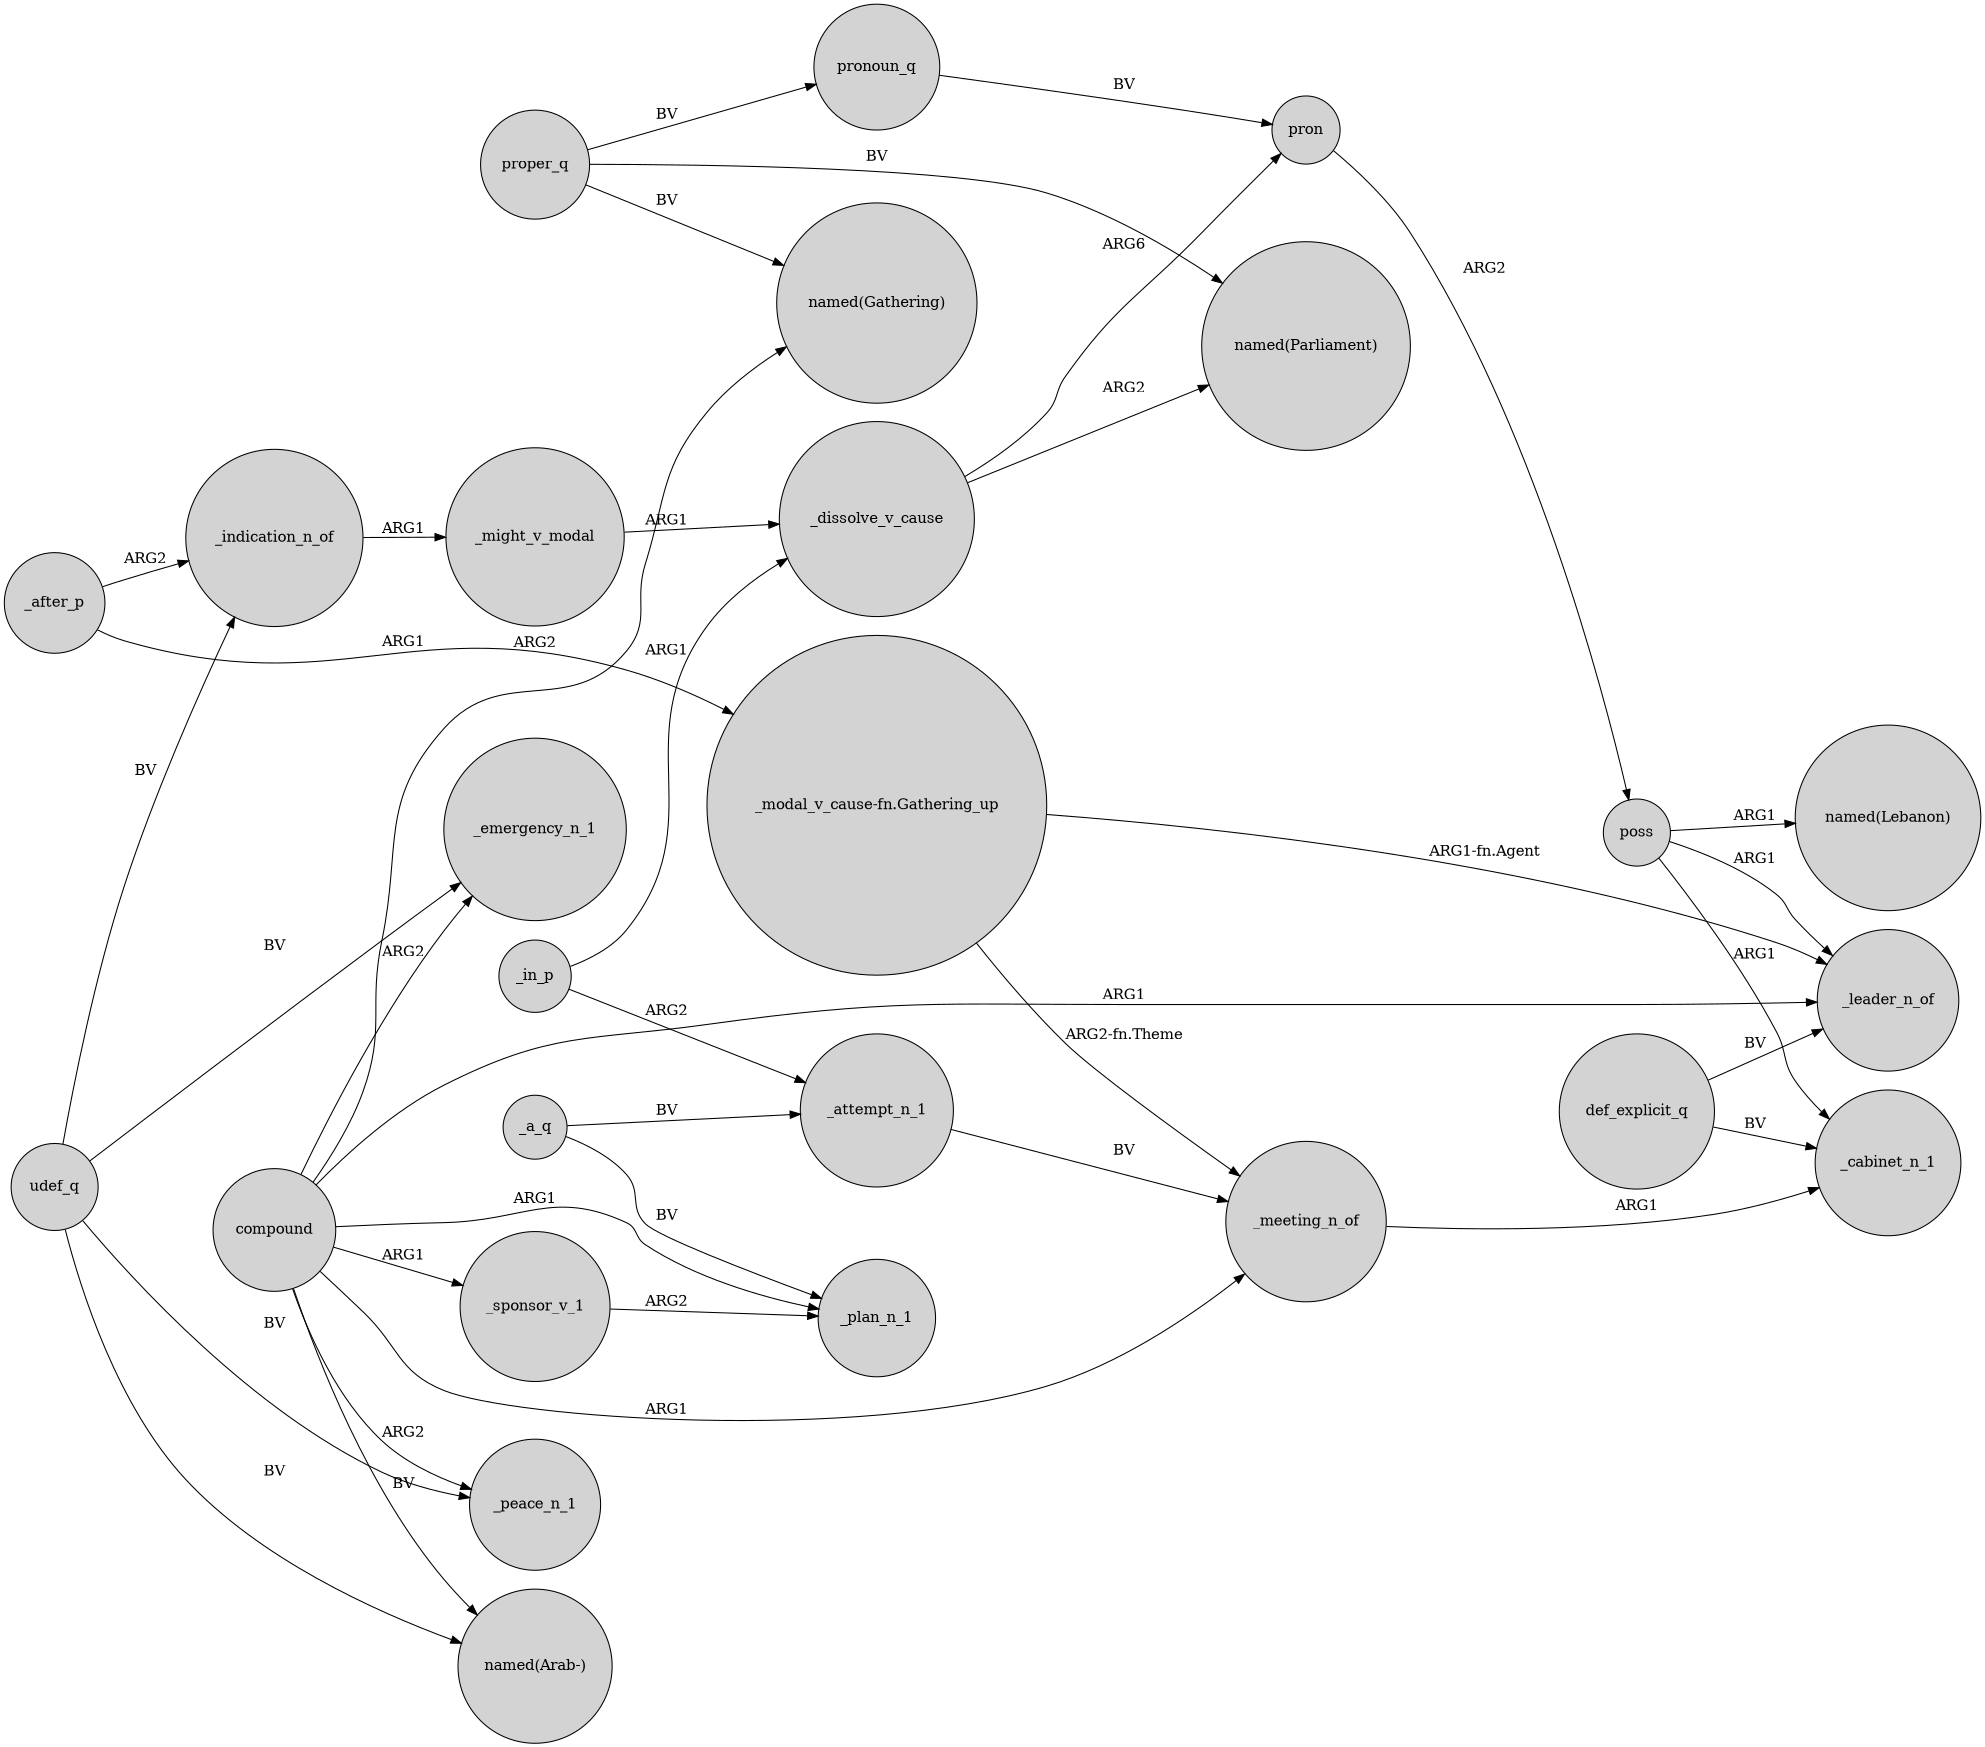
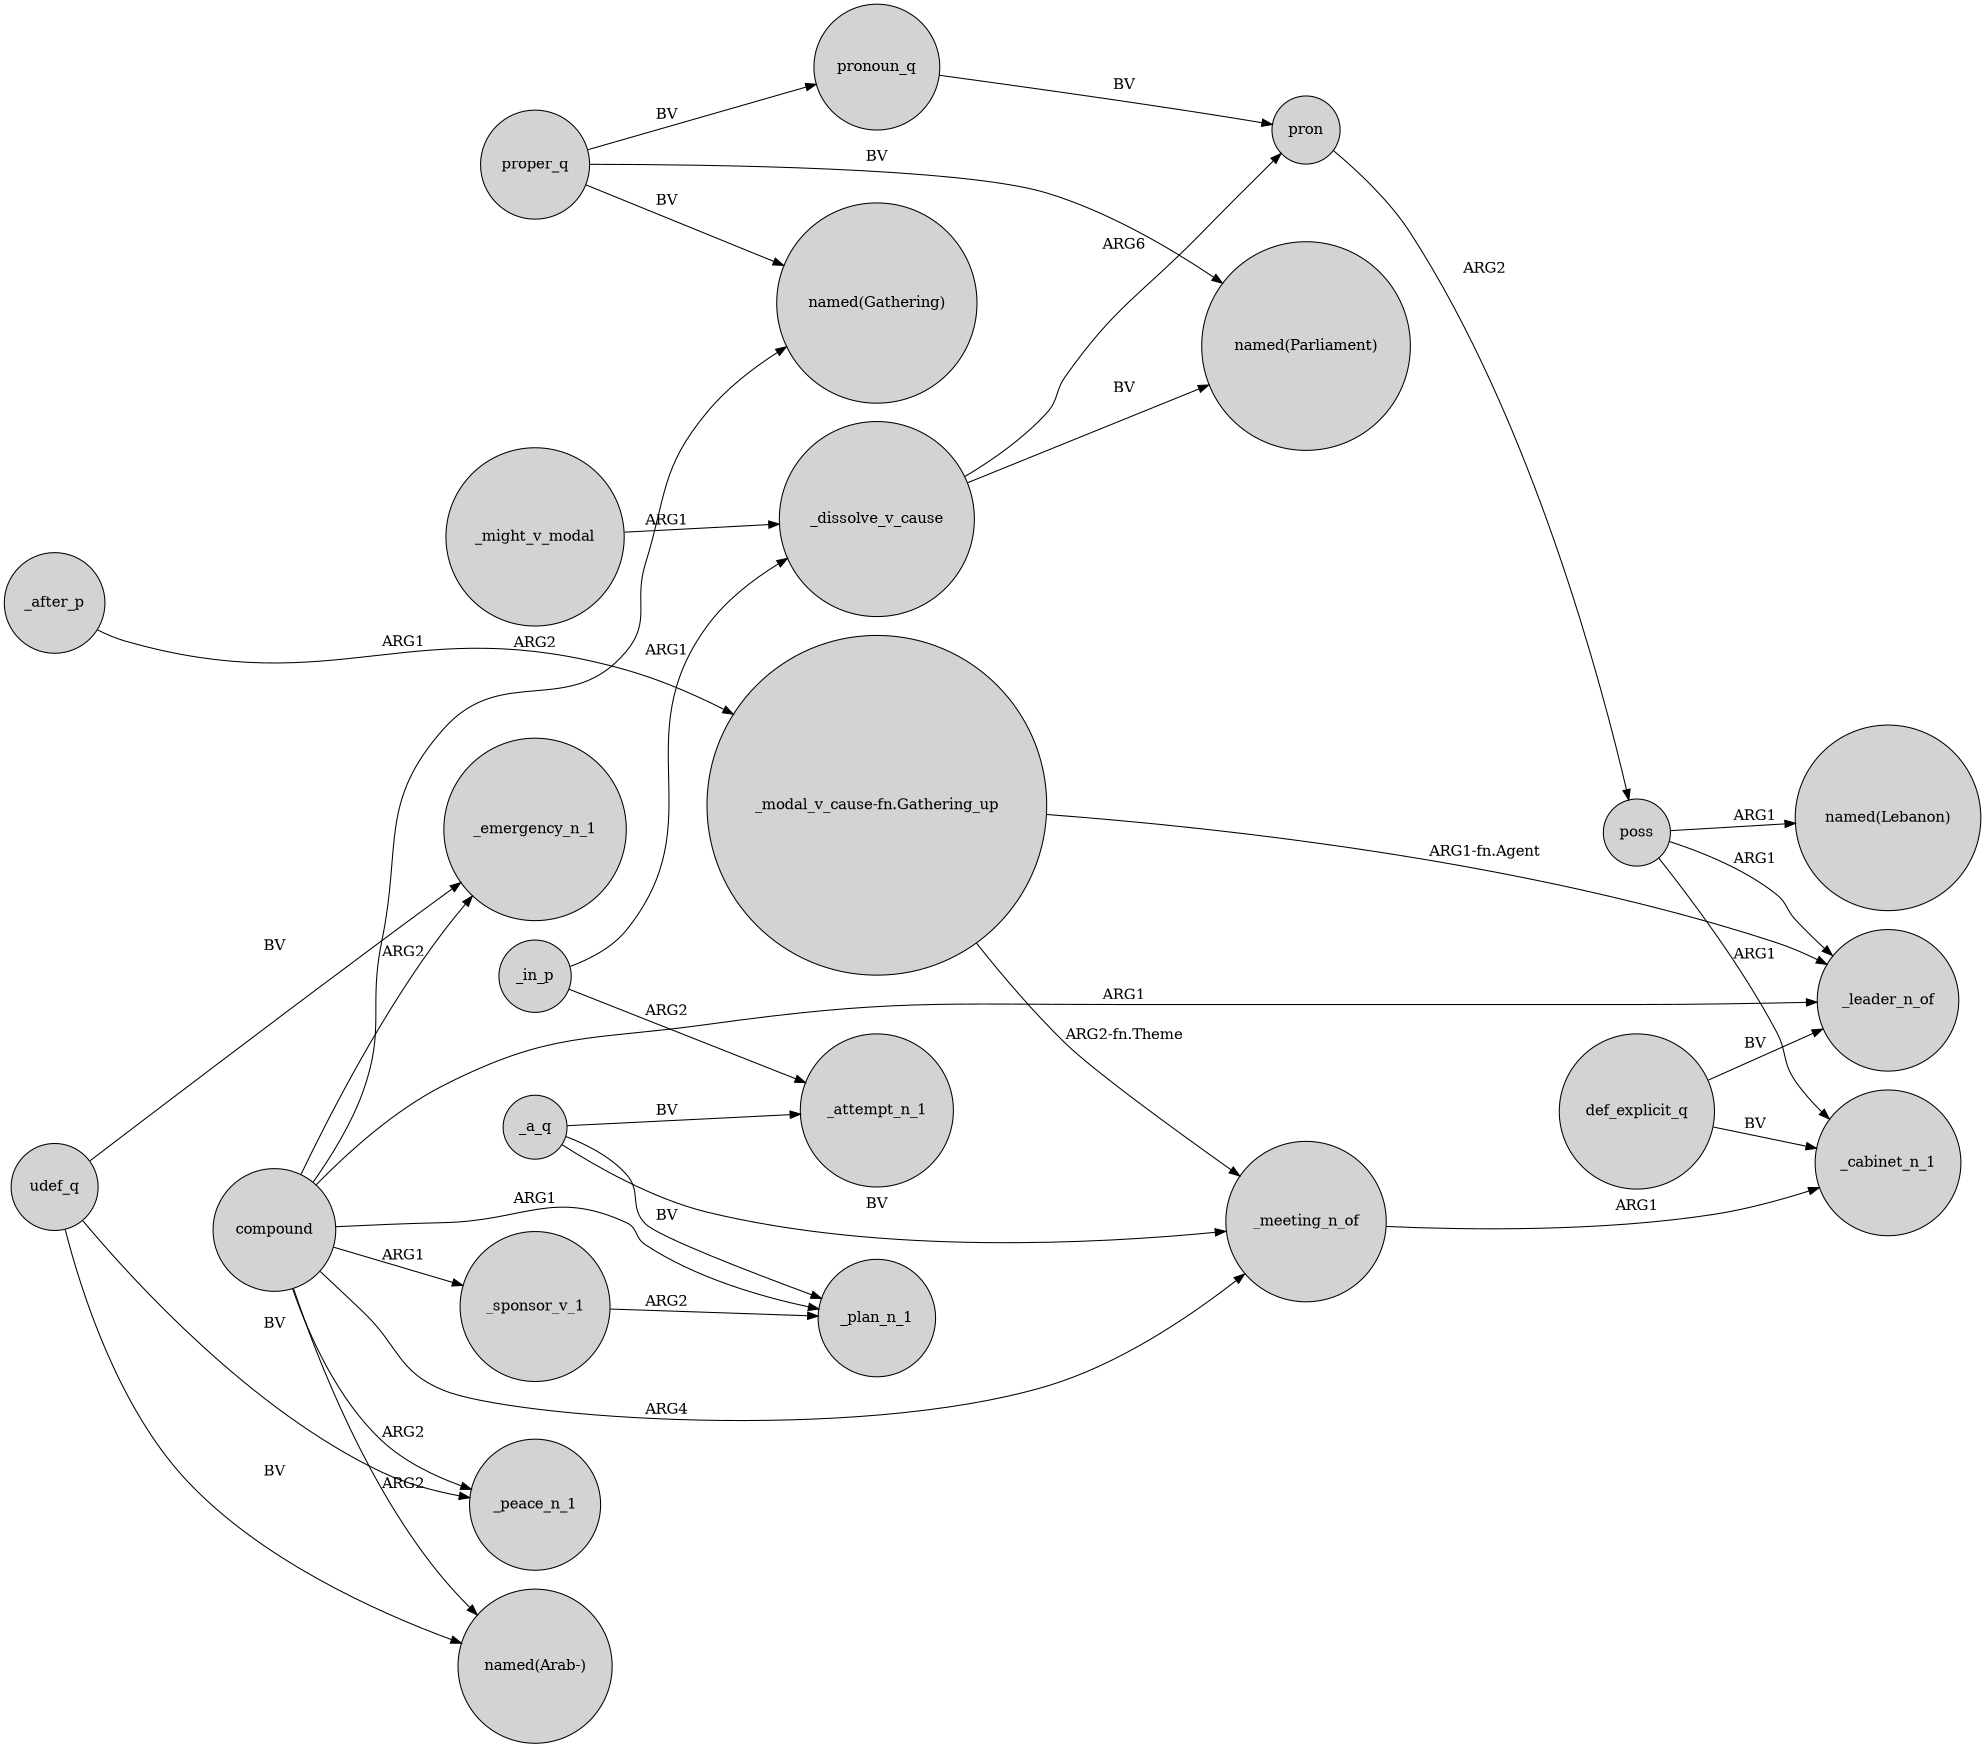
  digraph {
    rankdir=LR
    node [shape=circle style=filled]
    def_explicit_q
    _leader_n_of
    _cabinet_n_1
    compound
    _emergency_n_1
    _sponsor_v_1
    _plan_n_1
    _peace_n_1
    _meeting_n_of
    n10 [label="named(Gathering)"]
    "named(Arab-)"
    udef_q
-   _indication_n_of
    _might_v_modal
    _dissolve_v_cause
    proper_q
    "named(Parliament)"
    pronoun_q
    poss
    "named(Lebanon)"
    pron
    n22 [label="_modal_v_cause-fn.Gathering_up"]
    _a_q
    _attempt_n_1
    _in_p
    _after_p
    def_explicit_q -> _leader_n_of [label=BV]
    def_explicit_q -> _cabinet_n_1 [label=BV]
    compound -> _leader_n_of [label=ARG1]
    compound -> _emergency_n_1 [label=ARG2]
    compound -> _sponsor_v_1 [label=ARG1]
    compound -> _plan_n_1 [label=ARG1]
    compound -> _peace_n_1 [label=ARG2]
-   compound -> _meeting_n_of [label=ARG1]
+   compound -> _meeting_n_of [label=ARG4]
    compound -> n10 [label=ARG2]
-   compound -> "named(Arab-)" [label=BV]
+   compound -> "named(Arab-)" [label=ARG2]
    _sponsor_v_1 -> _plan_n_1 [label=ARG2]
    _meeting_n_of -> _cabinet_n_1 [label=ARG1]
    udef_q -> _emergency_n_1 [label=BV]
    udef_q -> _peace_n_1 [label=BV]
    udef_q -> "named(Arab-)" [label=BV]
-   udef_q -> _indication_n_of [label=BV]
-   _indication_n_of -> _might_v_modal [label=ARG1]
    _might_v_modal -> _dissolve_v_cause [label=ARG1]
-   _dissolve_v_cause -> "named(Parliament)" [label=ARG2]
+   _dissolve_v_cause -> "named(Parliament)" [label=BV]
    _dissolve_v_cause -> pron [label=ARG6]
    proper_q -> n10 [label=BV]
    proper_q -> "named(Parliament)" [label=BV]
    proper_q -> pronoun_q [label=BV]
    pronoun_q -> pron [label=BV]
    poss -> _leader_n_of [label=ARG1]
    poss -> _cabinet_n_1 [label=ARG1]
    poss -> "named(Lebanon)" [label=ARG1]
    pron -> poss [label=ARG2]
    n22 -> _leader_n_of [label="ARG1-fn.Agent"]
    n22 -> _meeting_n_of [label="ARG2-fn.Theme"]
    _a_q -> _plan_n_1 [label=BV]
-   _attempt_n_1 -> _meeting_n_of [label=BV]
+   _a_q -> _meeting_n_of [label=BV]
    _a_q -> _attempt_n_1 [label=BV]
    _in_p -> _dissolve_v_cause [label=ARG1]
    _in_p -> _attempt_n_1 [label=ARG2]
-   _after_p -> _indication_n_of [label=ARG2]
    _after_p -> n22 [label=ARG1]
  }
